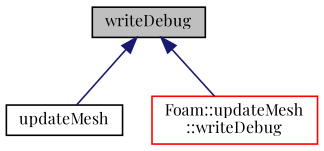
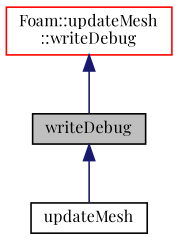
  digraph {
    fontname="Playfair Display"
    rankdir=TB
    node [color=black fontname="Playfair Display" fontsize=10 shape=record]
    edge [color=midnightblue dir=back fontname="Playfair Display" fontsize=10 labelfontname=Helvetica labelfontsize=10 style=solid]
    n1 [fillcolor=grey75 fontcolor=black height=0.2 label=writeDebug style=filled width=0.4]
    n2 [height=0.2 label=updateMesh width=0.4]
    n3 [color=red height=0.2 label="Foam::updateMesh\l::writeDebug" width=0.4]
    n1 -> n2
-   n1 -> n3
+   n3 -> n1
  }
